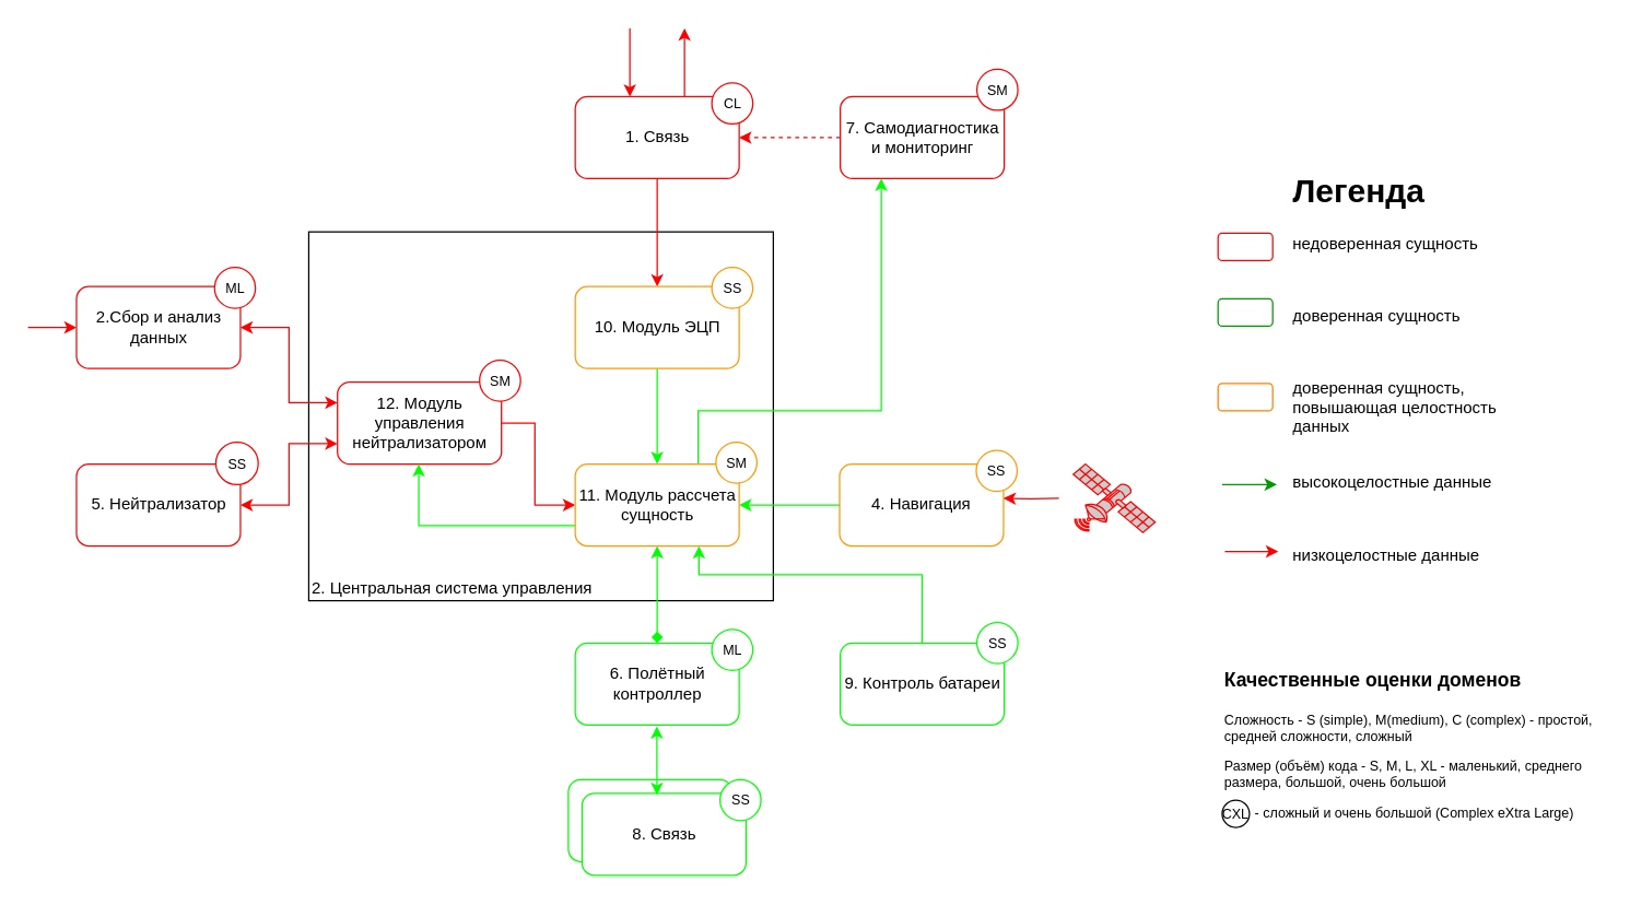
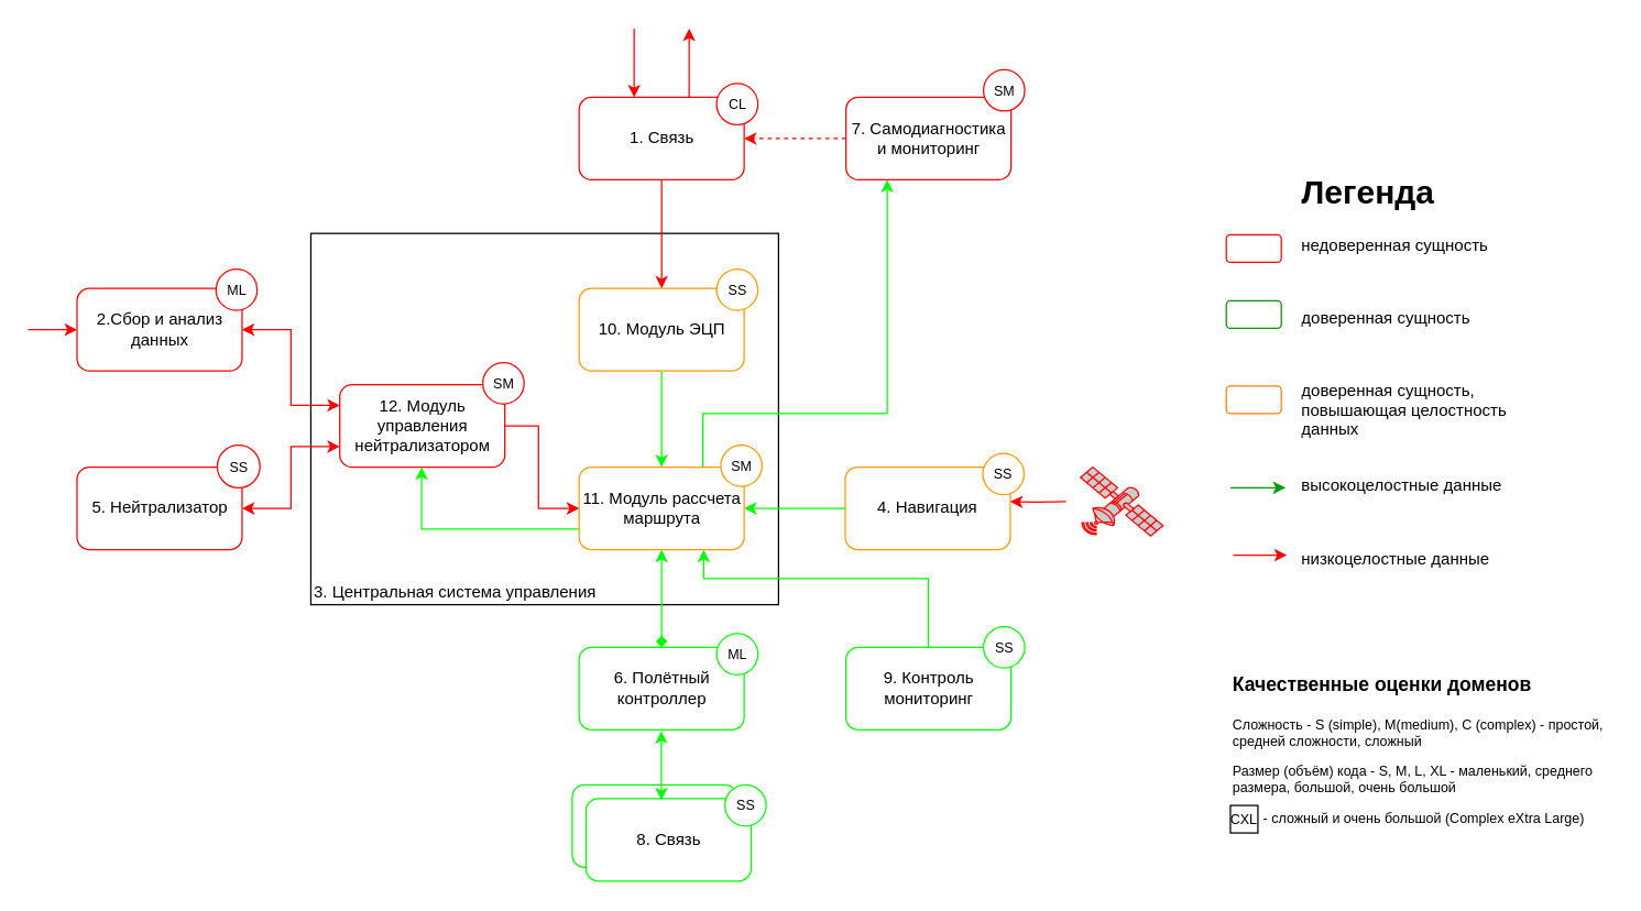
  <mxCell id="0" />
  <mxCell id="1" parent="0" />
- <mxCell id="2" value="2. Центральная система управления" style="rounded=0;whiteSpace=wrap;html=1;verticalAlign=bottom;align=left;" vertex="1" parent="1"><mxGeometry x="225.5" y="169" width="340" height="270" as="geometry" /></mxCell>
+ <mxCell id="2" value="3. Центральная система управления" style="rounded=0;whiteSpace=wrap;html=1;verticalAlign=bottom;align=left;" vertex="1" parent="1"><mxGeometry x="225.5" y="169" width="340" height="270" as="geometry" /></mxCell>
  <mxCell id="3" value="" style="group" parent="1" vertex="1" connectable="0"><mxGeometry x="891" y="120" width="250" height="293" as="geometry" /></mxCell>
  <mxCell id="4" value="&lt;h1&gt;Легенда&lt;/h1&gt;&lt;p&gt;недоверенная сущность&lt;/p&gt;&lt;p&gt;&lt;br&gt;&lt;/p&gt;&lt;p&gt;доверенная сущность&lt;/p&gt;&lt;p&gt;&lt;br&gt;&lt;/p&gt;&lt;p&gt;доверенная сущность, повышающая целостность данных&lt;br&gt;&lt;br&gt;&lt;/p&gt;&lt;p&gt;высокоцелостные данные&lt;/p&gt;&lt;p&gt;&lt;br&gt;&lt;/p&gt;&lt;p&gt;низкоцелостные данные&lt;/p&gt;" style="text;html=1;strokeColor=none;fillColor=none;spacing=5;spacingTop=-20;whiteSpace=wrap;overflow=hidden;rounded=0;" parent="3" vertex="1"><mxGeometry x="50" width="200" height="293" as="geometry" /></mxCell>
  <mxCell id="5" value="" style="rounded=1;whiteSpace=wrap;html=1;strokeColor=#FF0000;fillColor=#FFFFFF;" parent="3" vertex="1"><mxGeometry y="50" width="40" height="20" as="geometry" /></mxCell>
  <mxCell id="6" value="" style="rounded=1;whiteSpace=wrap;html=1;strokeColor=#009900;" parent="3" vertex="1"><mxGeometry y="98" width="40" height="20" as="geometry" /></mxCell>
  <mxCell id="7" value="" style="rounded=1;whiteSpace=wrap;html=1;strokeColor=#FF8000;" parent="3" vertex="1"><mxGeometry y="160" width="40" height="20" as="geometry" /></mxCell>
  <mxCell id="8" value="" style="endArrow=classic;html=1;rounded=0;strokeColor=#009900;" parent="3" edge="1"><mxGeometry width="50" height="50" relative="1" as="geometry"><mxPoint x="3" y="234" as="sourcePoint" /><mxPoint x="43" y="234" as="targetPoint" /></mxGeometry></mxCell>
  <mxCell id="9" value="" style="endArrow=classic;html=1;rounded=0;strokeColor=#FF0000;" parent="3" edge="1"><mxGeometry width="50" height="50" relative="1" as="geometry"><mxPoint x="5" y="283" as="sourcePoint" /><mxPoint x="44" y="283" as="targetPoint" /></mxGeometry></mxCell>
  <mxCell id="10" value="" style="group" parent="1" vertex="1" connectable="0"><mxGeometry x="891" y="480" width="280" height="160" as="geometry" /></mxCell>
  <mxCell id="11" value="&lt;h1&gt;&lt;font style=&quot;font-size: 14px;&quot;&gt;Качественные оценки доменов&amp;nbsp;&lt;/font&gt;&lt;/h1&gt;&lt;p&gt;Сложность - S (simple), M(medium), C (complex) - простой, средней сложности, сложный&lt;/p&gt;&lt;p&gt;Размер (объём) кода - S, M, L, XL - маленький, среднего размера, большой, очень большой&lt;/p&gt;&lt;p&gt;&lt;span style=&quot;background-color: initial;&quot;&gt;&amp;nbsp; &amp;nbsp;&amp;nbsp; &amp;nbsp; &amp;nbsp;- сложный и очень большой (Complex eXtra Large)&lt;/span&gt;&lt;br&gt;&lt;/p&gt;" style="text;html=1;strokeColor=none;fillColor=none;spacing=5;spacingTop=-20;whiteSpace=wrap;overflow=hidden;rounded=0;fontSize=10;" parent="10" vertex="1"><mxGeometry width="280" height="160" as="geometry" /></mxCell>
- <mxCell id="12" value="CXL" style="ellipse;whiteSpace=wrap;html=1;aspect=fixed;strokeColor=#000000;fontSize=10;fillColor=#FFFFFF;" parent="10" vertex="1"><mxGeometry x="3" y="105" width="20" height="20" as="geometry" /></mxCell>
+ <mxCell id="12" value="CXL" style="whiteSpace=wrap;html=1;aspect=fixed;strokeColor=#000000;fontSize=10;fillColor=#FFFFFF;rounded=0;" parent="10" vertex="1"><mxGeometry x="3" y="105" width="20" height="20" as="geometry" /></mxCell>
  <mxCell id="13" value="5. Приводы" style="rounded=1;whiteSpace=wrap;html=1;strokeColor=#00FF00;" parent="1" vertex="1"><mxGeometry x="415.5" y="570" width="120" height="60" as="geometry" /></mxCell>
  <mxCell id="14" value="4. Навигация" style="rounded=1;whiteSpace=wrap;html=1;strokeColor=#FF9900;" parent="1" vertex="1"><mxGeometry x="614" y="339" width="120" height="60" as="geometry" /></mxCell>
  <mxCell id="15" style="edgeStyle=orthogonalEdgeStyle;rounded=0;orthogonalLoop=1;jettySize=auto;html=1;strokeColor=#FF0000;entryX=0;entryY=0.25;entryDx=0;entryDy=0;startArrow=classic;startFill=1;" parent="1" source="16" target="19" edge="1"><mxGeometry relative="1" as="geometry"><mxPoint x="246.5" y="239" as="targetPoint" /></mxGeometry></mxCell>
  <mxCell id="16" value="2.Сбор и анализ данных" style="rounded=1;whiteSpace=wrap;html=1;strokeColor=#FF0000;" parent="1" vertex="1"><mxGeometry x="55.5" y="209" width="120" height="60" as="geometry" /></mxCell>
  <mxCell id="17" value="" style="edgeStyle=orthogonalEdgeStyle;rounded=0;orthogonalLoop=1;jettySize=auto;html=1;strokeColor=#FF0000;" edge="1" parent="1" source="18" target="42"><mxGeometry relative="1" as="geometry" /></mxCell>
  <mxCell id="18" value="1. Связь" style="rounded=1;whiteSpace=wrap;html=1;strokeColor=#FF0000;" parent="1" vertex="1"><mxGeometry x="420.5" y="70" width="120" height="60" as="geometry" /></mxCell>
  <mxCell id="19" value="12. Модуль управления нейтрализатором" style="rounded=1;whiteSpace=wrap;html=1;strokeColor=#FF0000;" parent="1" vertex="1"><mxGeometry x="246.5" y="279" width="120" height="60" as="geometry" /></mxCell>
  <mxCell id="20" value="6.&amp;nbsp;Полётный контроллер" style="rounded=1;whiteSpace=wrap;html=1;strokeColor=#00FF00;" parent="1" vertex="1"><mxGeometry x="420.5" y="470" width="120" height="60" as="geometry" /></mxCell>
  <mxCell id="21" style="edgeStyle=orthogonalEdgeStyle;rounded=0;orthogonalLoop=1;jettySize=auto;html=1;exitX=1;exitY=0.5;exitDx=0;exitDy=0;startArrow=classic;startFill=1;strokeColor=#FF0000;entryX=0;entryY=0.75;entryDx=0;entryDy=0;" edge="1" parent="1" source="22" target="19"><mxGeometry relative="1" as="geometry"><mxPoint x="241" y="370" as="targetPoint" /></mxGeometry></mxCell>
  <mxCell id="22" value="5. Нейтрализатор" style="rounded=1;whiteSpace=wrap;html=1;strokeColor=#FF0000;" parent="1" vertex="1"><mxGeometry x="55.5" y="339" width="120" height="60" as="geometry" /></mxCell>
- <mxCell id="23" value="9. Контроль батареи" style="rounded=1;whiteSpace=wrap;html=1;strokeColor=#00FF00;" parent="1" vertex="1"><mxGeometry x="614.5" y="470" width="120" height="60" as="geometry" /></mxCell>
+ <mxCell id="23" value="9. Контроль мониторинг" style="rounded=1;whiteSpace=wrap;html=1;strokeColor=#00FF00;" parent="1" vertex="1"><mxGeometry x="614.5" y="470" width="120" height="60" as="geometry" /></mxCell>
  <mxCell id="24" value="8. Связь" style="rounded=1;whiteSpace=wrap;html=1;strokeColor=#00FF00;" parent="1" vertex="1"><mxGeometry x="425.5" y="580" width="120" height="60" as="geometry" /></mxCell>
  <mxCell id="25" value="" style="endArrow=classic;startArrow=classic;html=1;rounded=0;exitX=0.457;exitY=0.019;exitDx=0;exitDy=0;exitPerimeter=0;strokeColor=#00FF00;" parent="1" source="24" edge="1"><mxGeometry width="50" height="50" relative="1" as="geometry"><mxPoint x="480.26" y="591" as="sourcePoint" /><mxPoint x="480.26" y="531" as="targetPoint" /></mxGeometry></mxCell>
  <mxCell id="26" style="edgeStyle=orthogonalEdgeStyle;rounded=0;orthogonalLoop=1;jettySize=auto;html=1;entryX=1;entryY=0.5;entryDx=0;entryDy=0;strokeColor=#FF0000;dashed=1;" edge="1" parent="1" source="27" target="18"><mxGeometry relative="1" as="geometry" /></mxCell>
  <mxCell id="27" value="7. Самодиагностика и мониторинг" style="rounded=1;whiteSpace=wrap;html=1;strokeColor=#FF0000;" parent="1" vertex="1"><mxGeometry x="614.5" y="70" width="120" height="60" as="geometry" /></mxCell>
  <mxCell id="28" style="edgeStyle=orthogonalEdgeStyle;rounded=0;orthogonalLoop=1;jettySize=auto;html=1;entryX=1;entryY=0.417;entryDx=0;entryDy=0;entryPerimeter=0;strokeColor=#FF0000;" parent="1" target="14" edge="1"><mxGeometry relative="1" as="geometry"><mxPoint x="774.5" y="364" as="sourcePoint" /></mxGeometry></mxCell>
  <mxCell id="29" value="" style="fontColor=#0066CC;verticalAlign=top;verticalLabelPosition=bottom;labelPosition=center;align=center;html=1;outlineConnect=0;fillColor=#CCCCCC;strokeColor=#FF0000;gradientColor=none;gradientDirection=north;strokeWidth=2;shape=mxgraph.networks.satellite;" parent="1" vertex="1"><mxGeometry x="785" y="339" width="60" height="50" as="geometry" /></mxCell>
  <mxCell id="30" value="" style="endArrow=classic;html=1;rounded=0;entryX=0;entryY=0.5;entryDx=0;entryDy=0;strokeColor=#FF0000;" parent="1" target="16" edge="1"><mxGeometry width="50" height="50" relative="1" as="geometry"><mxPoint x="20" y="239" as="sourcePoint" /><mxPoint x="-130" y="139" as="targetPoint" /></mxGeometry></mxCell>
  <mxCell id="31" value="" style="endArrow=classic;html=1;rounded=0;strokeColor=#FF0000;" parent="1" edge="1"><mxGeometry width="50" height="50" relative="1" as="geometry"><mxPoint x="500.5" y="70" as="sourcePoint" /><mxPoint x="500.5" y="20" as="targetPoint" /></mxGeometry></mxCell>
  <mxCell id="32" value="" style="endArrow=classic;html=1;rounded=0;strokeColor=#FF0000;" parent="1" edge="1"><mxGeometry width="50" height="50" relative="1" as="geometry"><mxPoint x="460.5" y="20" as="sourcePoint" /><mxPoint x="460.5" y="70" as="targetPoint" /></mxGeometry></mxCell>
  <mxCell id="33" value="CL" style="ellipse;whiteSpace=wrap;html=1;aspect=fixed;strokeColor=#FF0000;fontSize=10;fillColor=#FFFFFF;" parent="1" vertex="1"><mxGeometry x="520.5" y="60" width="30" height="30" as="geometry" /></mxCell>
  <mxCell id="34" value="SM" style="ellipse;whiteSpace=wrap;html=1;aspect=fixed;strokeColor=#FF0000;fontSize=10;fillColor=#FFFFFF;" parent="1" vertex="1"><mxGeometry x="350.5" y="263" width="30" height="30" as="geometry" /></mxCell>
  <mxCell id="35" value="ML" style="ellipse;whiteSpace=wrap;html=1;aspect=fixed;strokeColor=#FF0000;fontSize=10;fillColor=#FFFFFF;" parent="1" vertex="1"><mxGeometry x="156.5" y="195" width="30" height="30" as="geometry" /></mxCell>
  <mxCell id="36" value="SS" style="ellipse;whiteSpace=wrap;html=1;aspect=fixed;strokeColor=#FF0000;fontSize=10;fillColor=#FFFFFF;" parent="1" vertex="1"><mxGeometry x="157.5" y="323" width="31" height="31" as="geometry" /></mxCell>
  <mxCell id="37" value="ML" style="ellipse;whiteSpace=wrap;html=1;aspect=fixed;strokeColor=#00FF00;fontSize=10;fillColor=#FFFFFF;" parent="1" vertex="1"><mxGeometry x="520.5" y="460" width="30" height="30" as="geometry" /></mxCell>
  <mxCell id="38" value="SS" style="ellipse;whiteSpace=wrap;html=1;aspect=fixed;strokeColor=#FF9900;fontSize=10;fillColor=#FFFFFF;" parent="1" vertex="1"><mxGeometry x="714" y="329" width="30" height="30" as="geometry" /></mxCell>
  <mxCell id="39" value="SM" style="ellipse;whiteSpace=wrap;html=1;aspect=fixed;strokeColor=#FF0000;fontSize=10;fillColor=#FFFFFF;" parent="1" vertex="1"><mxGeometry x="714.5" y="50" width="30" height="30" as="geometry" /></mxCell>
  <mxCell id="40" value="SS" style="ellipse;whiteSpace=wrap;html=1;aspect=fixed;strokeColor=#00FF00;fontSize=10;fillColor=#FFFFFF;" parent="1" vertex="1"><mxGeometry x="714.5" y="455" width="30" height="30" as="geometry" /></mxCell>
  <mxCell id="41" style="edgeStyle=orthogonalEdgeStyle;rounded=0;orthogonalLoop=1;jettySize=auto;html=1;strokeColor=#00FF00;entryX=0.5;entryY=0;entryDx=0;entryDy=0;exitX=0.5;exitY=1;exitDx=0;exitDy=0;" edge="1" parent="1" source="42" target="48"><mxGeometry relative="1" as="geometry"><mxPoint x="701" y="180" as="targetPoint" /></mxGeometry></mxCell>
  <mxCell id="42" value="10. Модуль ЭЦП" style="rounded=1;whiteSpace=wrap;html=1;strokeColor=#FF9900;" vertex="1" parent="1"><mxGeometry x="420.5" y="209" width="120" height="60" as="geometry" /></mxCell>
  <mxCell id="43" value="SS" style="ellipse;whiteSpace=wrap;html=1;aspect=fixed;strokeColor=#FF9900;fontSize=10;fillColor=#FFFFFF;" vertex="1" parent="1"><mxGeometry x="520.5" y="195" width="30" height="30" as="geometry" /></mxCell>
  <mxCell id="44" style="edgeStyle=orthogonalEdgeStyle;rounded=0;orthogonalLoop=1;jettySize=auto;html=1;entryX=0.5;entryY=0;entryDx=0;entryDy=0;startArrow=classic;startFill=1;strokeColor=#00FF00;exitX=0.5;exitY=1;exitDx=0;exitDy=0;endArrow=diamond;" edge="1" parent="1" source="48" target="20"><mxGeometry relative="1" as="geometry"><mxPoint x="666.5" y="470" as="sourcePoint" /></mxGeometry></mxCell>
  <mxCell id="45" style="edgeStyle=orthogonalEdgeStyle;rounded=0;orthogonalLoop=1;jettySize=auto;html=1;strokeColor=#00FF00;exitX=0.75;exitY=0;exitDx=0;exitDy=0;entryX=0.25;entryY=1;entryDx=0;entryDy=0;" edge="1" parent="1" source="48" target="27"><mxGeometry relative="1" as="geometry"><mxPoint x="641" y="190" as="targetPoint" /><Array as="points"><mxPoint x="511" y="300" /><mxPoint x="645" y="300" /><mxPoint x="645" y="130" /></Array></mxGeometry></mxCell>
  <mxCell id="46" value="" style="edgeStyle=orthogonalEdgeStyle;rounded=0;orthogonalLoop=1;jettySize=auto;html=1;exitX=0;exitY=0.75;exitDx=0;exitDy=0;strokeColor=#00FF00;" edge="1" parent="1" source="48" target="19"><mxGeometry relative="1" as="geometry"><Array as="points"><mxPoint x="306" y="384" /></Array></mxGeometry></mxCell>
  <mxCell id="47" value="" style="edgeStyle=orthogonalEdgeStyle;rounded=0;orthogonalLoop=1;jettySize=auto;html=1;startArrow=classic;startFill=1;endArrow=none;endFill=0;strokeColor=#FF0000;" edge="1" parent="1" source="48" target="19"><mxGeometry relative="1" as="geometry"><Array as="points"><mxPoint x="391" y="369" /><mxPoint x="391" y="309" /></Array></mxGeometry></mxCell>
- <mxCell id="48" value="11. Модуль рассчета сущность" style="rounded=1;whiteSpace=wrap;html=1;strokeColor=#FF9900;" vertex="1" parent="1"><mxGeometry x="420.5" y="339" width="120" height="60" as="geometry" /></mxCell>
+ <mxCell id="48" value="11. Модуль рассчета маршрута" style="rounded=1;whiteSpace=wrap;html=1;strokeColor=#FF9900;" vertex="1" parent="1"><mxGeometry x="420.5" y="339" width="120" height="60" as="geometry" /></mxCell>
  <mxCell id="49" value="SM" style="ellipse;whiteSpace=wrap;html=1;aspect=fixed;strokeColor=#FF9900;fontSize=10;fillColor=#FFFFFF;" vertex="1" parent="1"><mxGeometry x="523.5" y="323" width="30" height="30" as="geometry" /></mxCell>
  <mxCell id="50" style="edgeStyle=orthogonalEdgeStyle;rounded=0;orthogonalLoop=1;jettySize=auto;html=1;exitX=0;exitY=0.5;exitDx=0;exitDy=0;entryX=1;entryY=0.5;entryDx=0;entryDy=0;strokeColor=#00FF00;" edge="1" parent="1" source="14" target="48"><mxGeometry relative="1" as="geometry"><mxPoint x="550.5" y="254.05" as="targetPoint" /></mxGeometry></mxCell>
  <mxCell id="51" style="edgeStyle=orthogonalEdgeStyle;rounded=0;orthogonalLoop=1;jettySize=auto;html=1;strokeColor=#00FF00;entryX=0.84;entryY=0.852;entryDx=0;entryDy=0;entryPerimeter=0;exitX=0.5;exitY=0;exitDx=0;exitDy=0;" edge="1" parent="1" source="23" target="2"><mxGeometry relative="1" as="geometry"><mxPoint x="651" y="420" as="targetPoint" /><Array as="points"><mxPoint x="675" y="420" /><mxPoint x="511" y="420" /></Array></mxGeometry></mxCell>
  <mxCell id="52" value="SS" style="ellipse;whiteSpace=wrap;html=1;aspect=fixed;strokeColor=#00FF00;fontSize=10;fillColor=#FFFFFF;" vertex="1" parent="1"><mxGeometry x="526.5" y="570" width="30" height="30" as="geometry" /></mxCell>
